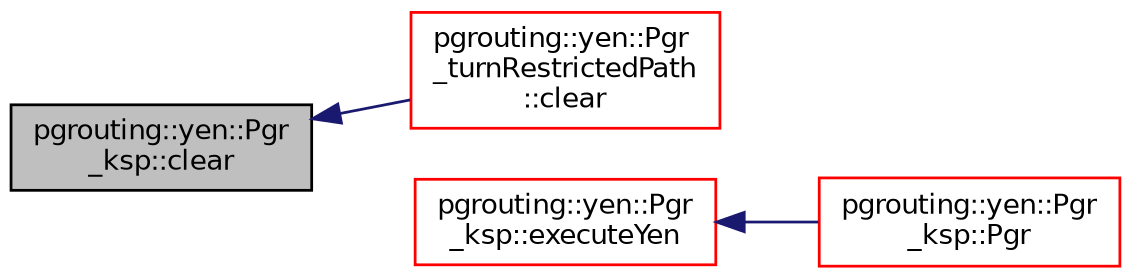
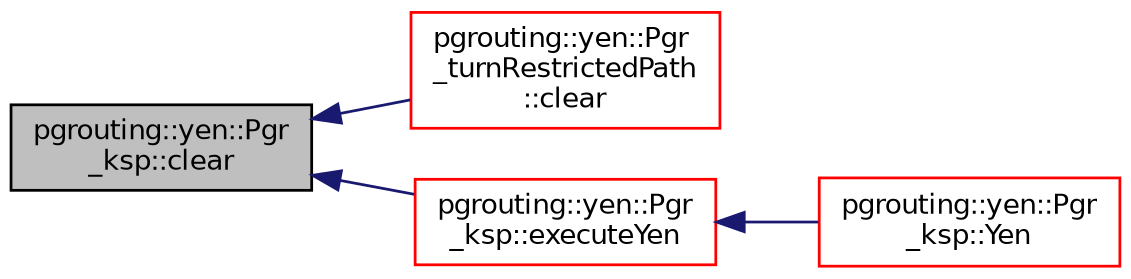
  digraph {
    rankdir=LR
    node [color=red fillcolor=white fontname=Helvetica fontsize=10 shape=record style=filled]
    edge [color=midnightblue dir=back fontname=Helvetica fontsize=10 labelfontname=Helvetica labelfontsize=10 style=solid]
    n1 [color=black fillcolor=grey75 fontcolor=black height=0.2 label="pgrouting::yen::Pgr\l_ksp::clear" width=0.4]
    n2 [height=0.2 label="pgrouting::yen::Pgr\l_turnRestrictedPath\l::clear" width=0.4]
    n3 [height=0.2 label="pgrouting::yen::Pgr\l_ksp::executeYen" width=0.4]
-   n4 [height=0.2 label="pgrouting::yen::Pgr\l_ksp::Pgr" width=0.4]
+   n4 [height=0.2 label="pgrouting::yen::Pgr\l_ksp::Yen" width=0.4]
    n1 -> n2
+   n1 -> n3
    n3 -> n4
  }
